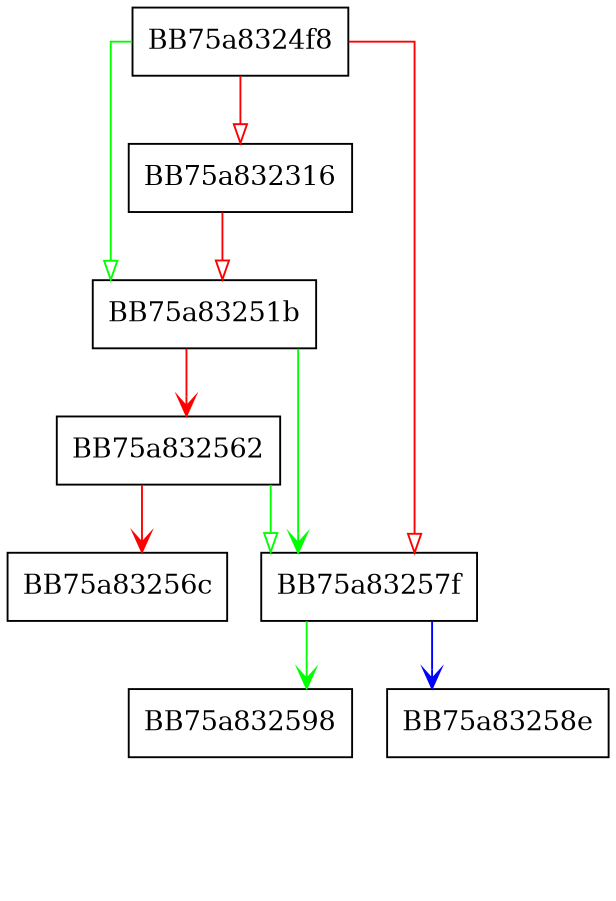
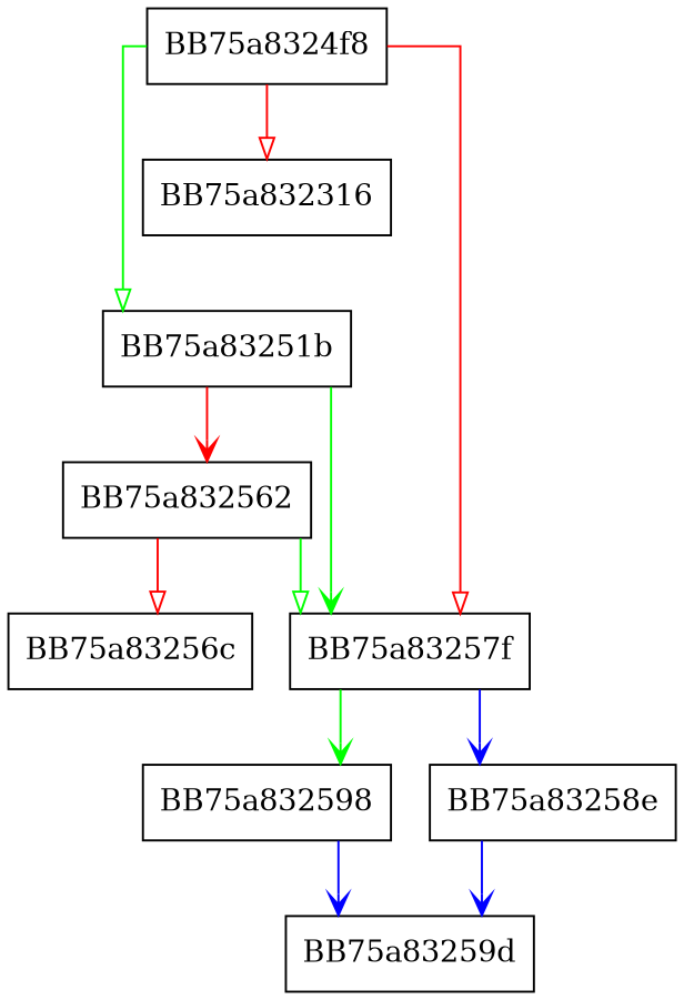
  digraph {
    splines=ortho
    node [shape=box]
    edge [arrowhead=vee color=red]
    BB75a8324f8
    BB75a83251b
    n3 [label=BB75a832316]
    BB75a83257f
    BB75a832562
    BB75a832598
    BB75a83258e
    BB75a83256c
+   BB75a83259d
    BB75a8324f8 -> BB75a83251b [arrowhead=onormal color=green]
    BB75a8324f8 -> n3 [arrowhead=onormal]
    BB75a8324f8 -> BB75a83257f [arrowhead=onormal]
    BB75a83251b -> BB75a83257f [color=green]
    BB75a83251b -> BB75a832562
-   n3 -> BB75a83251b [arrowhead=onormal]
    BB75a83257f -> BB75a832598 [color=green]
    BB75a83257f -> BB75a83258e [color=blue]
    BB75a832562 -> BB75a83257f [arrowhead=onormal color=green]
-   BB75a832562 -> BB75a83256c
+   BB75a832562 -> BB75a83256c [arrowhead=onormal]
+   BB75a832598 -> BB75a83259d [color=blue]
+   BB75a83258e -> BB75a83259d [color=blue]
  }
